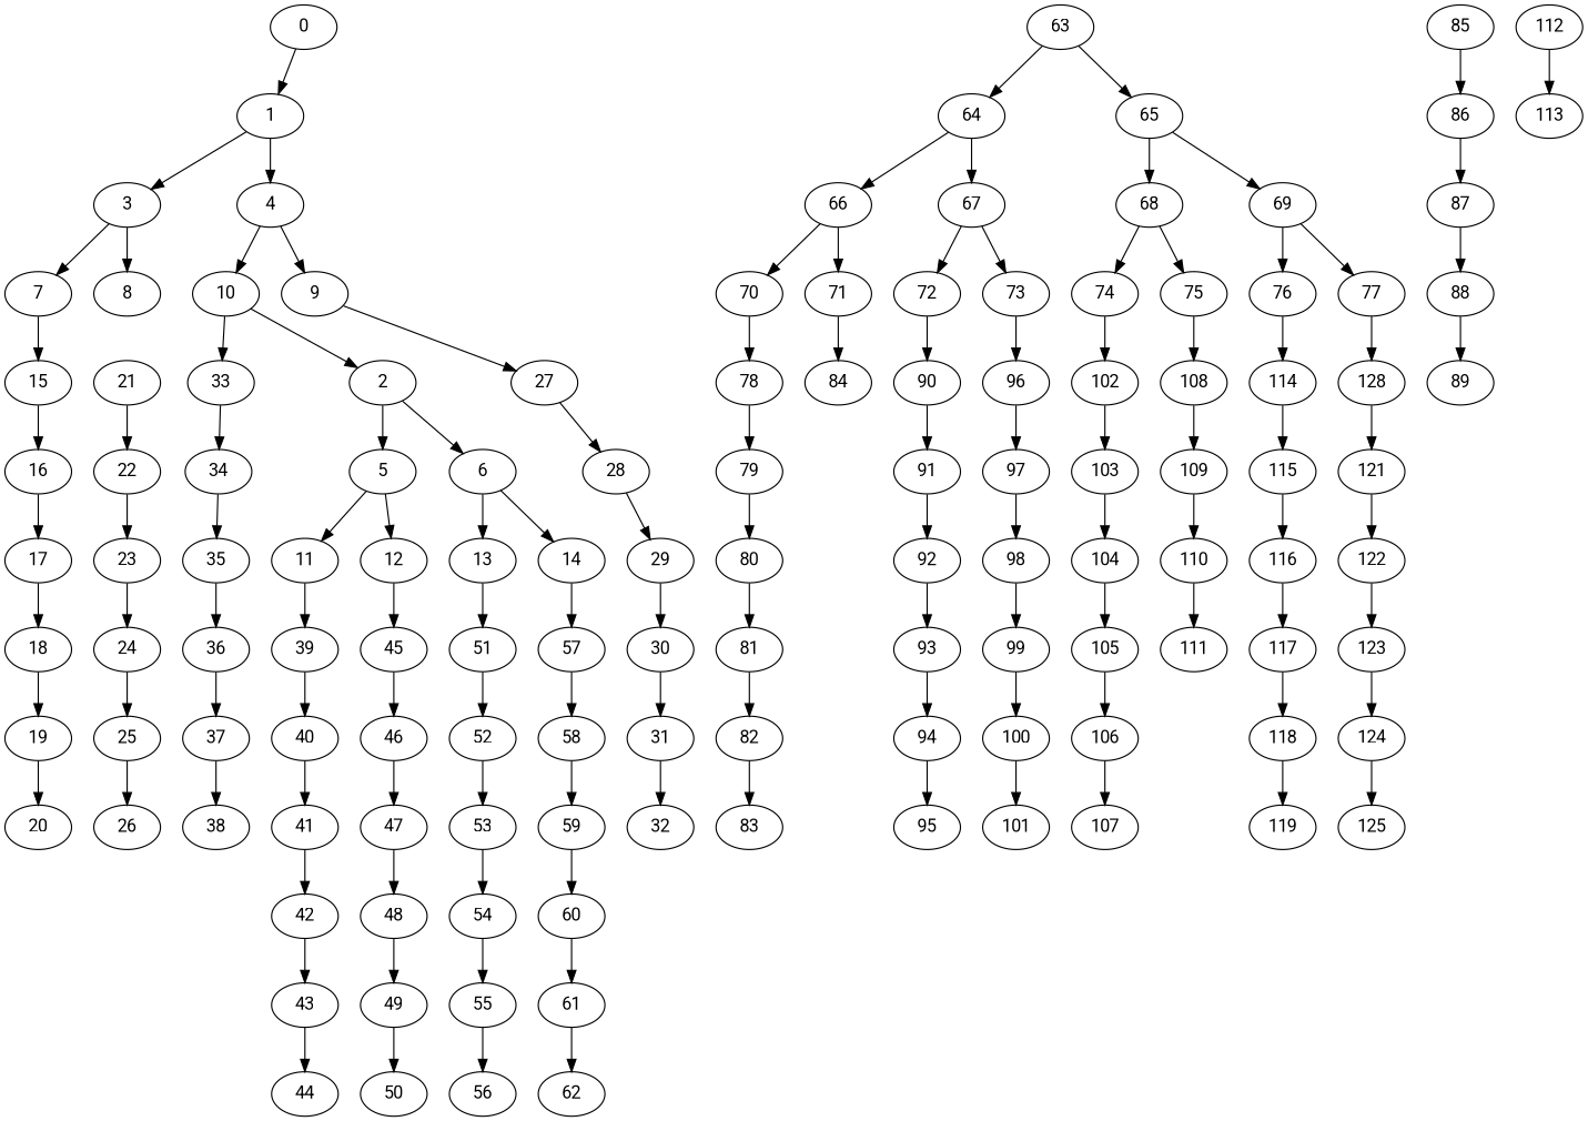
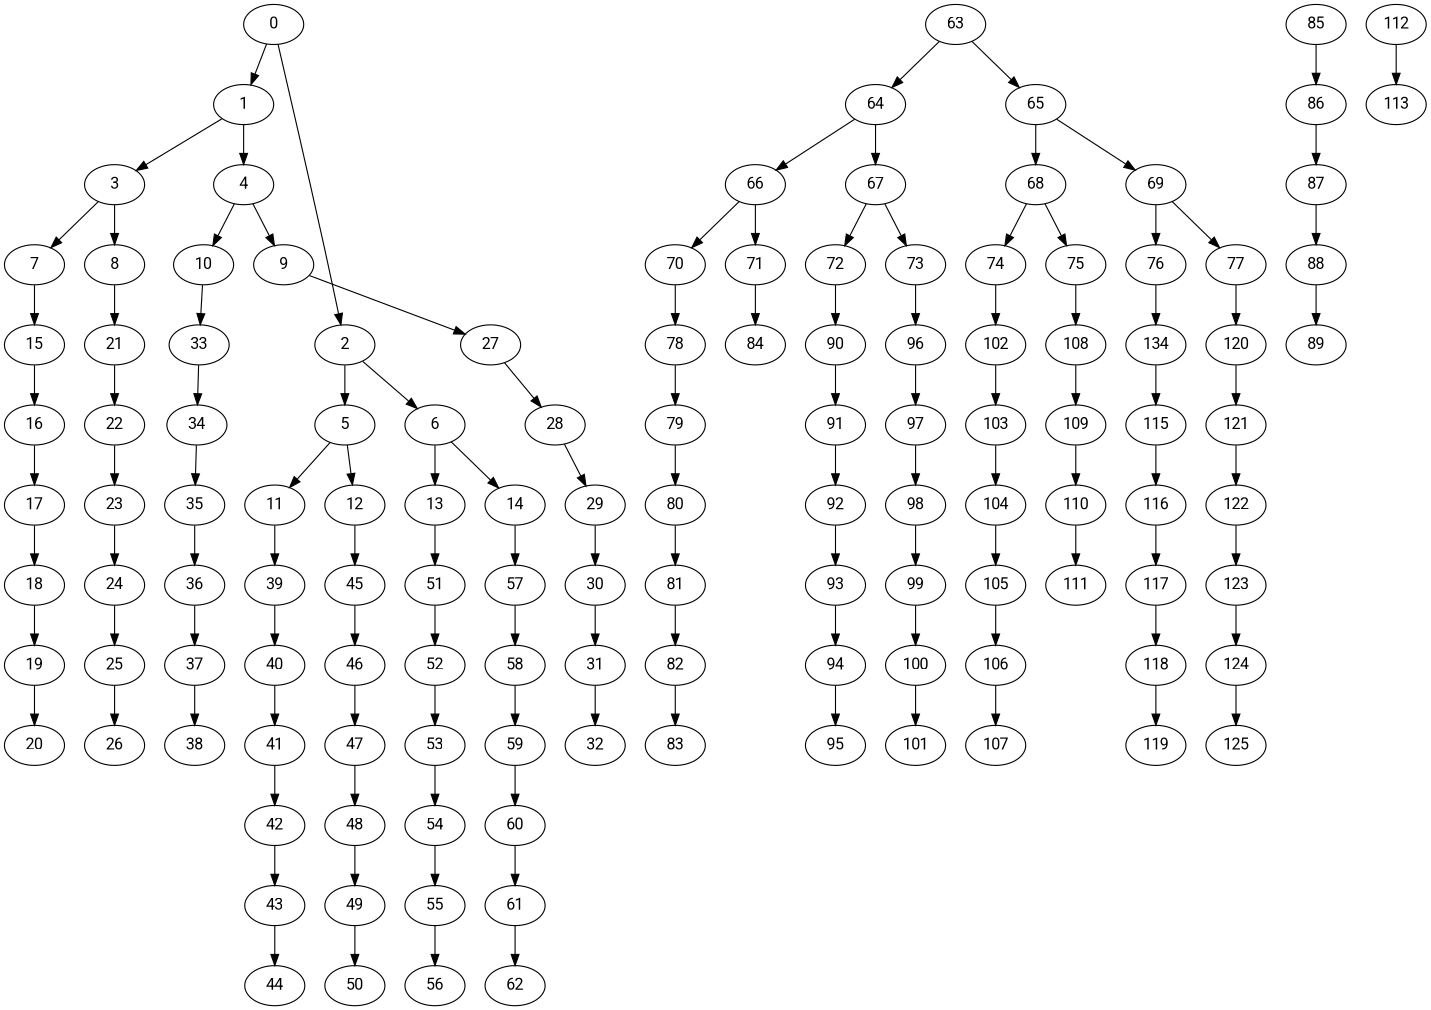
  strict digraph {
    fontname=Roboto
    node [fontname=Roboto]
    edge [fontname=Roboto]
    0
    1
    2
    3
    4
    5
    6
    7
    8
    9
    10
    11
    12
    13
    14
    15
    21
    27
    33
    39
    45
    51
    57
    16
    22
    28
    34
    40
    46
    52
    58
    17
    18
    19
    20
    23
    24
    25
    26
    29
    30
    31
    32
    35
    36
    37
    38
    41
    42
    43
    44
    47
    48
    49
    50
    53
    54
    55
    56
    59
    60
    61
    62
    63
    64
    65
    66
    67
    68
    69
    70
    71
    72
    73
    74
    75
    76
    77
    78
    84
    90
    96
    102
    108
-   114
-   120 [label=128]
+   114 [label=134]
+   120
    79
    91
    97
    103
    109
    115
    121
    80
    81
    82
    83
    85
    86
    87
    88
    89
    92
    93
    94
    95
    98
    99
    100
    101
    104
    105
    106
    107
    110
    111
    112
    113
    116
    117
    118
    119
    122
    123
    124
    125
    0 -> 1
-   10 -> 2
+   0 -> 2
    1 -> 3
    1 -> 4
    2 -> 5
    2 -> 6
    3 -> 7
    3 -> 8
    4 -> 9
    4 -> 10
    5 -> 11
    5 -> 12
    6 -> 13
    6 -> 14
    7 -> 15
+   8 -> 21
    9 -> 27
    10 -> 33
    11 -> 39
    12 -> 45
    13 -> 51
    14 -> 57
    15 -> 16
    21 -> 22
    27 -> 28
    33 -> 34
    39 -> 40
    45 -> 46
    51 -> 52
    57 -> 58
    16 -> 17
    22 -> 23
    28 -> 29
    34 -> 35
    40 -> 41
    46 -> 47
    52 -> 53
    58 -> 59
    17 -> 18
    18 -> 19
    19 -> 20
    23 -> 24
    24 -> 25
    25 -> 26
    29 -> 30
    30 -> 31
    31 -> 32
    35 -> 36
    36 -> 37
    37 -> 38
    41 -> 42
    42 -> 43
    43 -> 44
    47 -> 48
    48 -> 49
    49 -> 50
    53 -> 54
    54 -> 55
    55 -> 56
    59 -> 60
    60 -> 61
    61 -> 62
    63 -> 64
    63 -> 65
    64 -> 66
    64 -> 67
    65 -> 68
    65 -> 69
    66 -> 70
    66 -> 71
    67 -> 72
    67 -> 73
    68 -> 74
    68 -> 75
    69 -> 76
    69 -> 77
    70 -> 78
    71 -> 84
    72 -> 90
    73 -> 96
    74 -> 102
    75 -> 108
    76 -> 114
    77 -> 120
    78 -> 79
    90 -> 91
    96 -> 97
    102 -> 103
    108 -> 109
    114 -> 115
    120 -> 121
    79 -> 80
    91 -> 92
    97 -> 98
    103 -> 104
    109 -> 110
    115 -> 116
    121 -> 122
    80 -> 81
    81 -> 82
    82 -> 83
    85 -> 86
    86 -> 87
    87 -> 88
    88 -> 89
    92 -> 93
    93 -> 94
    94 -> 95
    98 -> 99
    99 -> 100
    100 -> 101
    104 -> 105
    105 -> 106
    106 -> 107
    110 -> 111
    112 -> 113
    116 -> 117
    117 -> 118
    118 -> 119
    122 -> 123
    123 -> 124
    124 -> 125
  }
